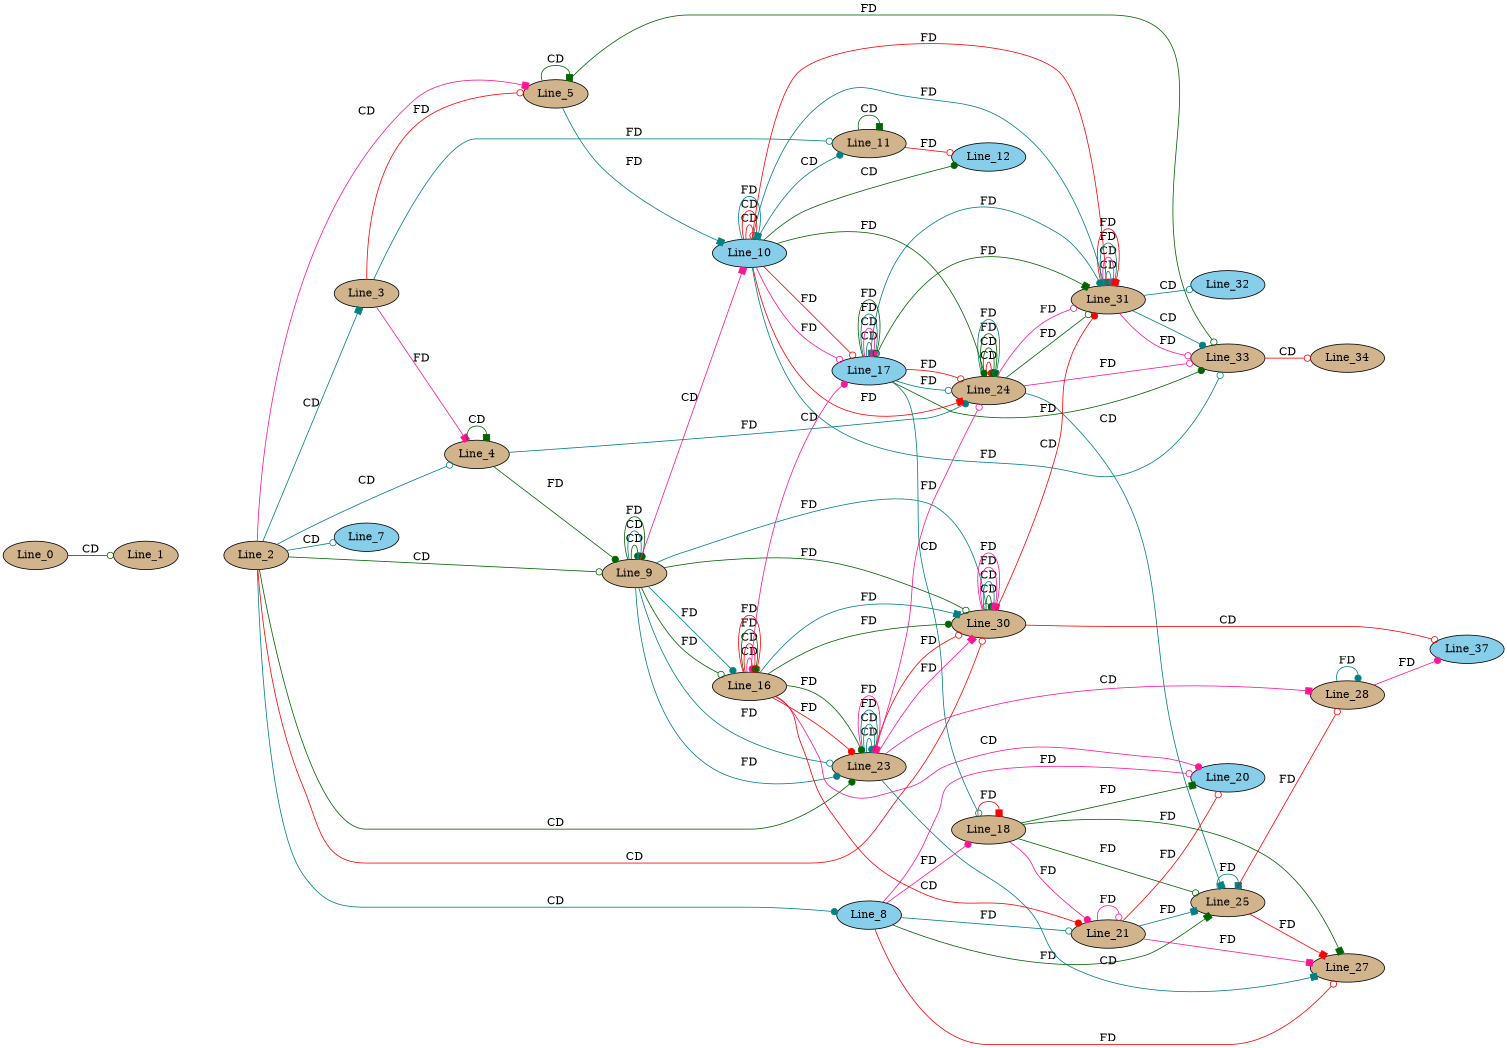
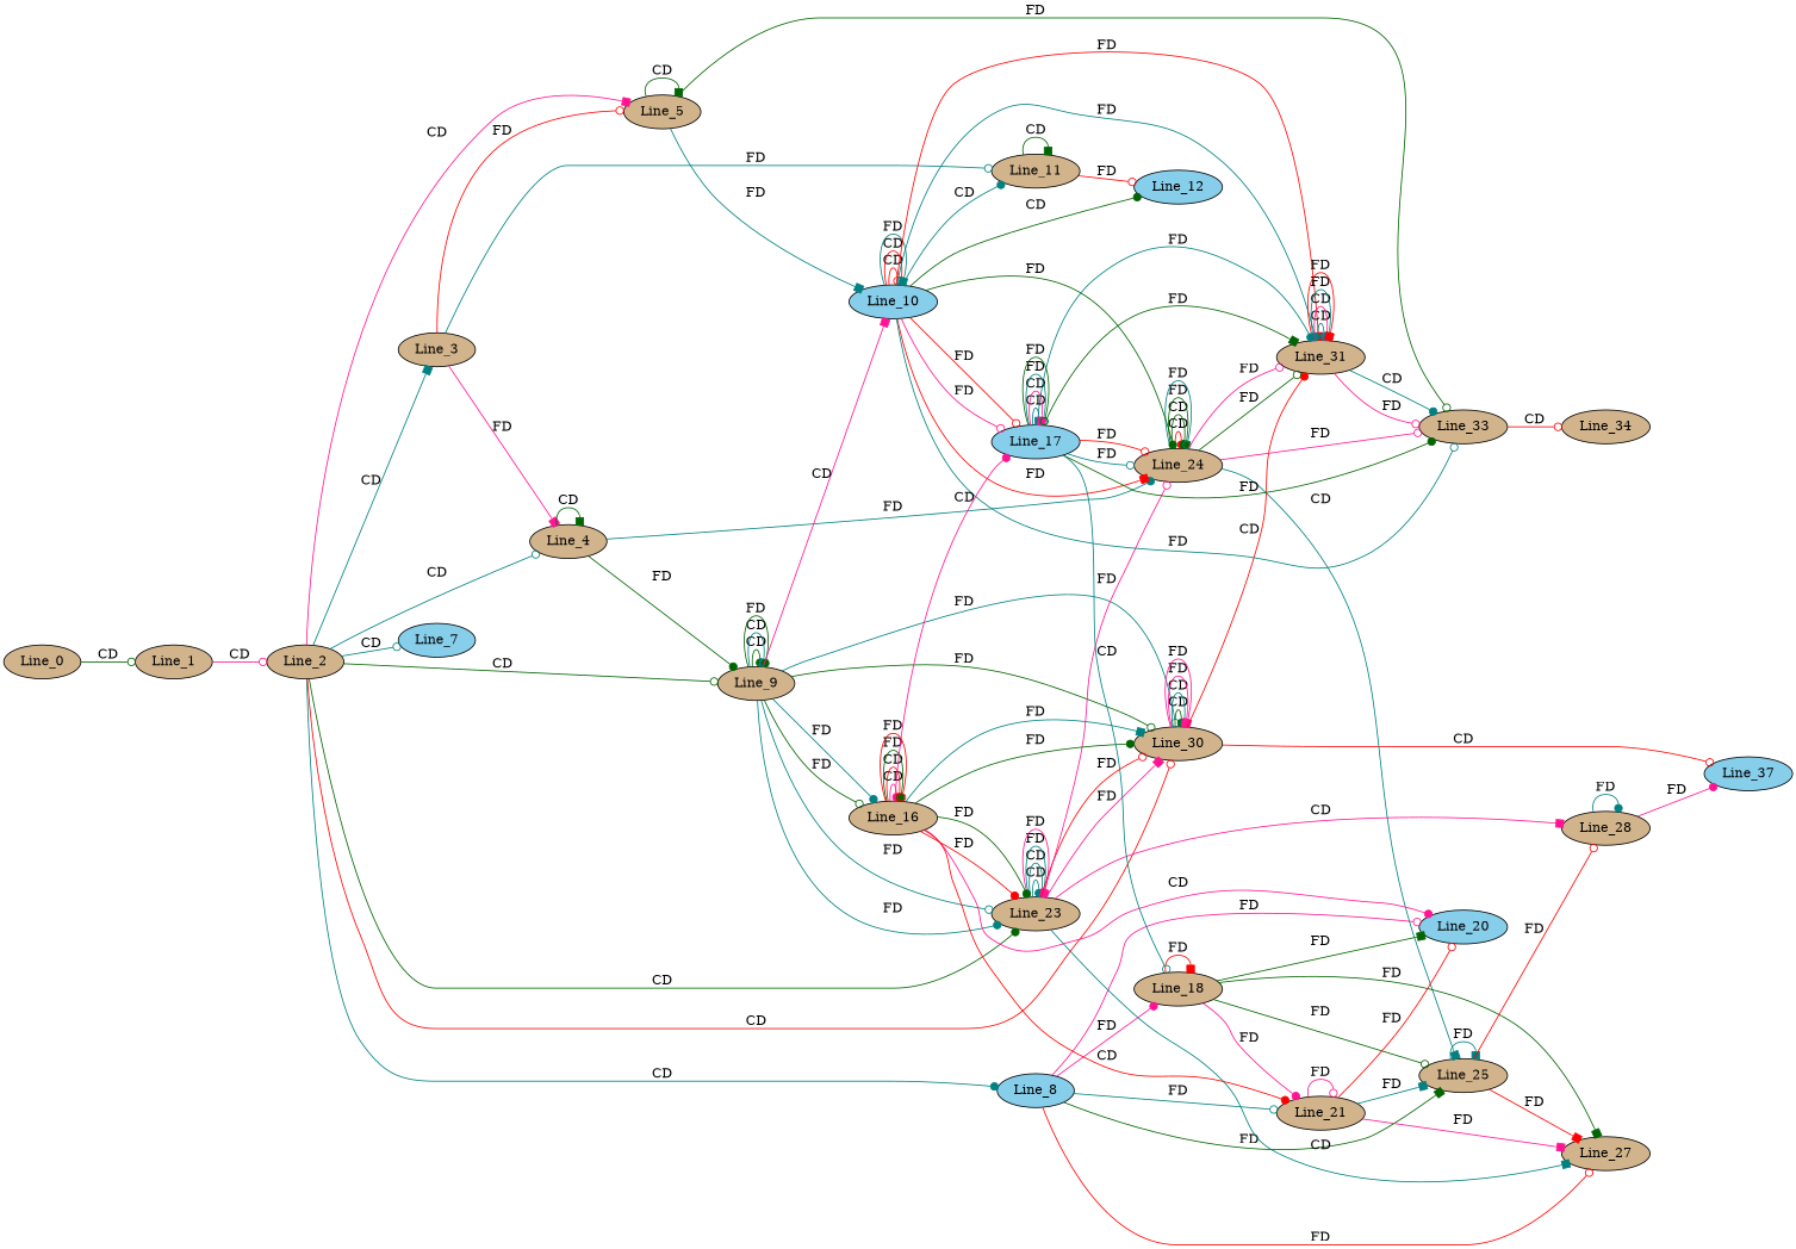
  digraph {
    rankdir=LR
    node [fillcolor=tan style=filled]
    edge [arrowhead=odot color=teal]
    Line_0
    Line_1
    Line_2
    Line_3
    Line_4
    Line_5
    Line_7 [fillcolor=skyblue]
    Line_8 [fillcolor=skyblue]
    Line_9
    Line_23
    Line_30
    Line_11
    Line_24
    Line_10 [fillcolor=skyblue]
    Line_33
    Line_18
    Line_20 [fillcolor=skyblue]
    Line_21
    Line_25
    Line_27
    Line_16
    Line_28
    Line_31
    Line_37 [fillcolor=skyblue]
    Line_12 [fillcolor=skyblue]
    Line_17 [fillcolor=skyblue]
    Line_34
-   Line_32 [fillcolor=skyblue]
    Line_0 -> Line_1 [color=darkgreen label=CD]
+   Line_1 -> Line_2 [color=deeppink label=CD]
    Line_2 -> Line_3 [arrowhead=box label=CD]
    Line_2 -> Line_4 [label=CD]
    Line_2 -> Line_5 [arrowhead=box color=deeppink label=CD]
    Line_2 -> Line_7 [label=CD]
    Line_2 -> Line_8 [arrowhead=dot label=CD]
    Line_2 -> Line_9 [color=darkgreen label=CD]
    Line_2 -> Line_23 [arrowhead=dot color=darkgreen label=CD]
    Line_2 -> Line_30 [color=red label=CD]
    Line_3 -> Line_4 [arrowhead=box color=deeppink label=FD]
    Line_3 -> Line_5 [color=red label=FD]
    Line_3 -> Line_11 [label=FD]
    Line_4 -> Line_4 [arrowhead=box color=darkgreen label=CD]
    Line_4 -> Line_9 [arrowhead=dot color=darkgreen label=FD]
    Line_4 -> Line_24 [arrowhead=dot label=FD]
    Line_5 -> Line_5 [arrowhead=box color=darkgreen label=CD]
    Line_5 -> Line_10 [arrowhead=box label=FD]
    Line_5 -> Line_33 [color=darkgreen label=FD]
    Line_8 -> Line_18 [arrowhead=dot color=deeppink label=FD]
    Line_8 -> Line_20 [color=deeppink label=FD]
    Line_8 -> Line_21 [label=FD]
    Line_8 -> Line_25 [arrowhead=box color=darkgreen label=FD]
    Line_8 -> Line_27 [color=red label=FD]
    Line_9 -> Line_9 [arrowhead=dot color=darkgreen label=CD]
    Line_9 -> Line_9 [arrowhead=box label=CD]
    Line_9 -> Line_9 [arrowhead=dot color=darkgreen label=FD]
    Line_9 -> Line_23 [label=FD]
    Line_9 -> Line_23 [arrowhead=dot label=FD]
    Line_9 -> Line_30 [color=darkgreen label=FD]
    Line_9 -> Line_30 [label=FD]
    Line_9 -> Line_10 [arrowhead=box color=deeppink label=CD]
    Line_9 -> Line_16 [arrowhead=dot label=FD]
    Line_9 -> Line_16 [color=darkgreen label=FD]
    Line_23 -> Line_23 [arrowhead=dot label=CD]
    Line_23 -> Line_23 [arrowhead=dot label=CD]
    Line_23 -> Line_23 [arrowhead=dot label=FD]
    Line_23 -> Line_23 [arrowhead=box color=deeppink label=FD]
    Line_23 -> Line_30 [arrowhead=box color=deeppink label=FD]
    Line_23 -> Line_30 [color=red label=FD]
    Line_23 -> Line_24 [color=deeppink label=FD]
    Line_23 -> Line_27 [arrowhead=box label=CD]
    Line_23 -> Line_28 [arrowhead=box color=deeppink label=CD]
    Line_30 -> Line_30 [arrowhead=dot color=darkgreen label=CD]
    Line_30 -> Line_30 [label=CD]
    Line_30 -> Line_30 [arrowhead=box color=deeppink label=FD]
    Line_30 -> Line_30 [arrowhead=box color=deeppink label=FD]
    Line_30 -> Line_31 [arrowhead=dot color=red label=CD]
    Line_30 -> Line_37 [color=red label=CD]
    Line_11 -> Line_11 [arrowhead=box color=darkgreen label=CD]
    Line_11 -> Line_12 [color=red label=FD]
    Line_24 -> Line_24 [arrowhead=dot color=red label=CD]
    Line_24 -> Line_24 [arrowhead=dot color=darkgreen label=CD]
    Line_24 -> Line_24 [arrowhead=box color=darkgreen label=FD]
    Line_24 -> Line_24 [label=FD]
    Line_24 -> Line_33 [color=deeppink label=FD]
    Line_24 -> Line_25 [arrowhead=box label=CD]
    Line_24 -> Line_31 [color=darkgreen label=FD]
    Line_24 -> Line_31 [color=deeppink label=FD]
    Line_10 -> Line_11 [arrowhead=dot label=CD]
    Line_10 -> Line_24 [arrowhead=dot color=darkgreen label=FD]
    Line_10 -> Line_24 [arrowhead=box color=red label=FD]
    Line_10 -> Line_10 [color=red label=CD]
    Line_10 -> Line_10 [color=red label=CD]
    Line_10 -> Line_10 [arrowhead=box label=FD]
    Line_10 -> Line_33 [label=FD]
    Line_10 -> Line_31 [arrowhead=box color=red label=FD]
    Line_10 -> Line_31 [arrowhead=dot label=FD]
    Line_10 -> Line_12 [arrowhead=dot color=darkgreen label=CD]
    Line_10 -> Line_17 [color=red label=FD]
    Line_10 -> Line_17 [color=deeppink label=FD]
    Line_33 -> Line_34 [color=red label=CD]
    Line_18 -> Line_18 [arrowhead=box color=red label=FD]
    Line_18 -> Line_20 [arrowhead=box color=darkgreen label=FD]
    Line_18 -> Line_21 [arrowhead=dot color=deeppink label=FD]
    Line_18 -> Line_25 [color=darkgreen label=FD]
    Line_18 -> Line_27 [arrowhead=box color=darkgreen label=FD]
    Line_21 -> Line_20 [color=red label=FD]
    Line_21 -> Line_21 [color=deeppink label=FD]
    Line_21 -> Line_25 [arrowhead=box label=FD]
    Line_21 -> Line_27 [arrowhead=box color=deeppink label=FD]
    Line_25 -> Line_25 [arrowhead=box label=FD]
    Line_25 -> Line_27 [arrowhead=box color=red label=FD]
    Line_25 -> Line_28 [color=red label=FD]
    Line_16 -> Line_23 [arrowhead=dot color=darkgreen label=FD]
    Line_16 -> Line_23 [arrowhead=dot color=red label=FD]
    Line_16 -> Line_30 [arrowhead=dot color=darkgreen label=FD]
    Line_16 -> Line_30 [arrowhead=box label=FD]
    Line_16 -> Line_20 [arrowhead=dot color=deeppink label=CD]
    Line_16 -> Line_21 [arrowhead=dot color=red label=CD]
    Line_16 -> Line_16 [arrowhead=dot color=deeppink label=CD]
    Line_16 -> Line_16 [arrowhead=dot color=red label=CD]
    Line_16 -> Line_16 [arrowhead=dot color=darkgreen label=FD]
    Line_16 -> Line_16 [color=red label=FD]
    Line_16 -> Line_17 [arrowhead=dot color=deeppink label=CD]
    Line_28 -> Line_28 [arrowhead=dot label=FD]
    Line_28 -> Line_37 [arrowhead=dot color=deeppink label=FD]
    Line_31 -> Line_33 [arrowhead=dot label=CD]
    Line_31 -> Line_33 [color=deeppink label=FD]
    Line_31 -> Line_31 [arrowhead=dot label=CD]
    Line_31 -> Line_31 [color=deeppink label=CD]
    Line_31 -> Line_31 [arrowhead=box label=FD]
    Line_31 -> Line_31 [arrowhead=box color=red label=FD]
-   Line_31 -> Line_32 [label=CD]
    Line_17 -> Line_24 [color=red label=FD]
    Line_17 -> Line_24 [label=FD]
    Line_17 -> Line_33 [arrowhead=dot color=darkgreen label=FD]
    Line_17 -> Line_18 [label=CD]
    Line_17 -> Line_31 [arrowhead=dot label=FD]
    Line_17 -> Line_31 [arrowhead=box color=darkgreen label=FD]
    Line_17 -> Line_17 [arrowhead=box label=CD]
    Line_17 -> Line_17 [arrowhead=box color=deeppink label=CD]
    Line_17 -> Line_17 [label=FD]
    Line_17 -> Line_17 [color=darkgreen label=FD]
  }
